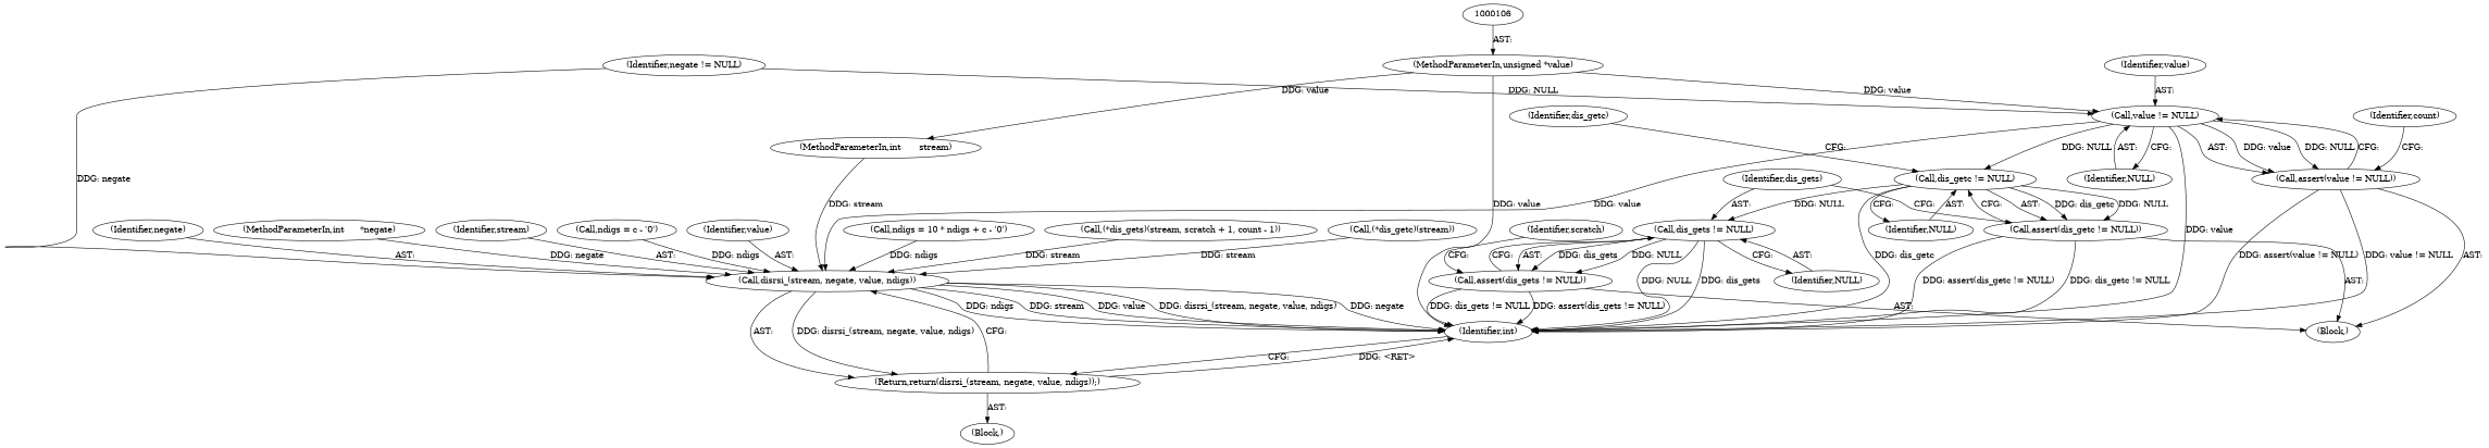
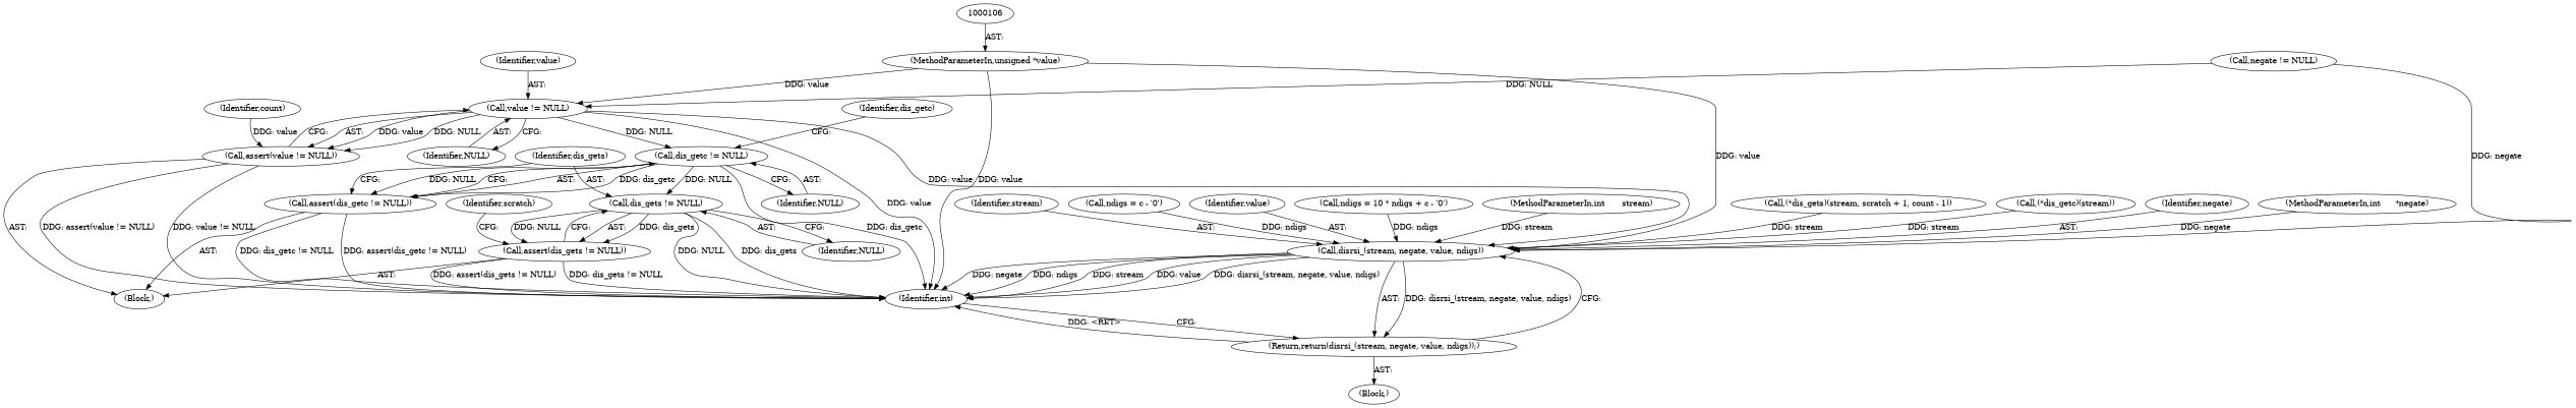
  digraph {
    n1 [label="(MethodParameterIn,unsigned *value)"]
    n2 [label="(Call,value != NULL)"]
    n3 [label="(Call,disrsi_(stream, negate, value, ndigs))"]
    n4 [label="(Identifier,int)"]
    n5 [label="(Call,assert(value != NULL))"]
    n6 [label="(Call,dis_getc != NULL)"]
    n7 [label="(Identifier,NULL)"]
    n8 [label="(Return,return(disrsi_(stream, negate, value, ndigs));)"]
    1000106
    n10 [label="(Block,)"]
    n11 [label="(Call,assert(dis_getc != NULL))"]
    n12 [label="(Call,dis_gets != NULL)"]
    n13 [label="(Identifier,NULL)"]
    n14 [label="(Call,assert(dis_gets != NULL))"]
    n15 [label="(Identifier,NULL)"]
    n16 [label="(Block,)"]
    n17 [label="(Call,(*dis_gets)(stream, scratch + 1, count - 1))"]
    n18 [label="(Identifier,count)"]
    n19 [label="(Call,(*dis_getc)(stream))"]
    n20 [label="(Identifier,dis_getc)"]
    n21 [label="(Identifier,value)"]
    n22 [label="(Identifier,negate)"]
    n23 [label="(MethodParameterIn,int      *negate)"]
    n24 [label="(Identifier,scratch)"]
    n25 [label="(Identifier,stream)"]
    n26 [label="(Identifier,dis_gets)"]
    n27 [label="(Call,ndigs = c - '0')"]
    n28 [label="(Identifier,value)"]
    n29 [label="(MethodParameterIn,int       stream)"]
-   n30 [label="(Identifier,negate != NULL)"]
+   n30 [label="(Call,negate != NULL)"]
    n31 [label="(Call,ndigs = 10 * ndigs + c - '0')"]
    n1 -> n2 [label="DDG: value"]
-   n1 -> n29 [label="DDG: value"]
+   n1 -> n3 [label="DDG: value"]
    n1 -> n4 [label="DDG: value"]
    n2 -> n3 [label="DDG: value"]
    n2 -> n4 [label="DDG: value"]
    n2 -> n5 [label="AST: "]
    n2 -> n5 [label="DDG: value"]
    n2 -> n5 [label="DDG: NULL"]
    n2 -> n6 [label="DDG: NULL"]
    n2 -> n7 [label="CFG: "]
    n3 -> n4 [label="DDG: stream"]
    n3 -> n4 [label="DDG: value"]
    n3 -> n4 [label="DDG: disrsi_(stream, negate, value, ndigs)"]
    n3 -> n4 [label="DDG: negate"]
    n3 -> n4 [label="DDG: ndigs"]
    n3 -> n8 [label="AST: "]
    n3 -> n8 [label="DDG: disrsi_(stream, negate, value, ndigs)"]
    n4 -> n8 [label="CFG: "]
    n5 -> n2 [label="CFG: "]
    n5 -> n4 [label="DDG: assert(value != NULL)"]
    n5 -> n4 [label="DDG: value != NULL"]
    n5 -> n10 [label="AST: "]
    n6 -> n4 [label="DDG: dis_getc"]
    n6 -> n11 [label="AST: "]
    n6 -> n11 [label="DDG: dis_getc"]
    n6 -> n11 [label="DDG: NULL"]
    n6 -> n12 [label="DDG: NULL"]
    n6 -> n13 [label="CFG: "]
    n7 -> n2 [label="AST: "]
    n8 -> n3 [label="CFG: "]
    n8 -> n4 [label="DDG: <RET>"]
    n8 -> n16 [label="AST: "]
    1000106 -> n1 [label="AST: "]
    n11 -> n4 [label="DDG: dis_getc != NULL"]
    n11 -> n4 [label="DDG: assert(dis_getc != NULL)"]
    n11 -> n6 [label="CFG: "]
    n11 -> n10 [label="AST: "]
    n12 -> n4 [label="DDG: NULL"]
    n12 -> n4 [label="DDG: dis_gets"]
    n12 -> n14 [label="AST: "]
    n12 -> n14 [label="DDG: dis_gets"]
    n12 -> n14 [label="DDG: NULL"]
    n12 -> n15 [label="CFG: "]
    n13 -> n6 [label="AST: "]
    n14 -> n4 [label="DDG: assert(dis_gets != NULL)"]
    n14 -> n4 [label="DDG: dis_gets != NULL"]
    n14 -> n10 [label="AST: "]
    n14 -> n12 [label="CFG: "]
    n15 -> n12 [label="AST: "]
    n17 -> n3 [label="DDG: stream"]
-   n18 -> n5 [label="CFG: "]
+   n18 -> n5 [label="DDG: value"]
    n19 -> n3 [label="DDG: stream"]
    n20 -> n6 [label="CFG: "]
    n21 -> n2 [label="AST: "]
    n22 -> n3 [label="AST: "]
    n23 -> n3 [label="DDG: negate"]
    n24 -> n14 [label="CFG: "]
    n25 -> n3 [label="AST: "]
    n26 -> n11 [label="CFG: "]
    n26 -> n12 [label="AST: "]
    n27 -> n3 [label="DDG: ndigs"]
    n28 -> n3 [label="AST: "]
    n29 -> n3 [label="DDG: stream"]
    n30 -> n2 [label="DDG: NULL"]
    n30 -> n3 [label="DDG: negate"]
    n31 -> n3 [label="DDG: ndigs"]
  }
